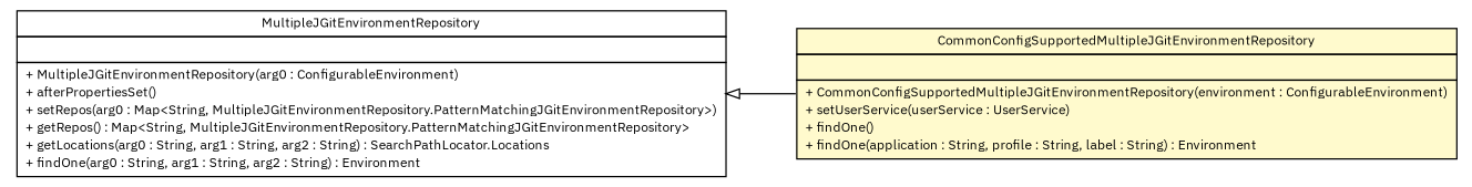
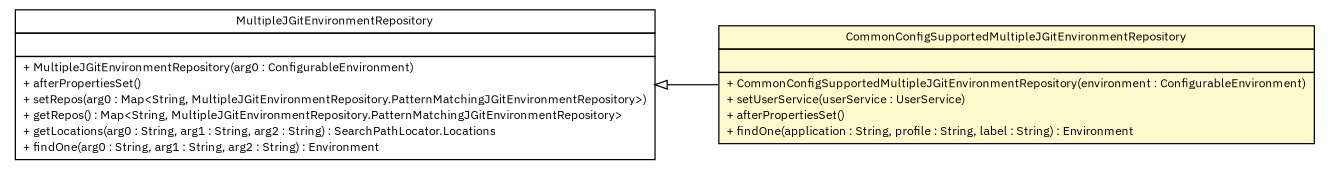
  digraph {
    nodesep=0.25
    ranksep=0.5
    rankdir=LR
    fontname="IBM Plex Sans"
    node [fontcolor=black fontname="IBM Plex Sans" fontsize=10.0 shape=plaintext]
-   n1 [label=<<table title="com.yirendai.oss.environment.configserver.CommonConfigSupportedMultipleJGitEnvironmentRepository" border="0" cellborder="1" cellspacing="0" cellpadding="2" port="p" bgcolor="lemonChiffon" href="./CommonConfigSupportedMultipleJGitEnvironmentRepository.html"> 		<tr><td><table border="0" cellspacing="0" cellpadding="1"> <tr><td align="center" balign="center"> CommonConfigSupportedMultipleJGitEnvironmentRepository </td></tr> 		</table></td></tr> 		<tr><td><table border="0" cellspacing="0" cellpadding="1"> <tr><td align="left" balign="left">  </td></tr> 		</table></td></tr> 		<tr><td><table border="0" cellspacing="0" cellpadding="1"> <tr><td align="left" balign="left"> + CommonConfigSupportedMultipleJGitEnvironmentRepository(environment : ConfigurableEnvironment) </td></tr> <tr><td align="left" balign="left"> + setUserService(userService : UserService) </td></tr> <tr><td align="left" balign="left"> + findOne() </td></tr> <tr><td align="left" balign="left"> + findOne(application : String, profile : String, label : String) : Environment </td></tr> 		</table></td></tr> 		</table>>]
+   n1 [label=<<table title="com.yirendai.oss.environment.configserver.CommonConfigSupportedMultipleJGitEnvironmentRepository" border="0" cellborder="1" cellspacing="0" cellpadding="2" port="p" bgcolor="lemonChiffon" href="./CommonConfigSupportedMultipleJGitEnvironmentRepository.html"> 		<tr><td><table border="0" cellspacing="0" cellpadding="1"> <tr><td align="center" balign="center"> CommonConfigSupportedMultipleJGitEnvironmentRepository </td></tr> 		</table></td></tr> 		<tr><td><table border="0" cellspacing="0" cellpadding="1"> <tr><td align="left" balign="left">  </td></tr> 		</table></td></tr> 		<tr><td><table border="0" cellspacing="0" cellpadding="1"> <tr><td align="left" balign="left"> + CommonConfigSupportedMultipleJGitEnvironmentRepository(environment : ConfigurableEnvironment) </td></tr> <tr><td align="left" balign="left"> + setUserService(userService : UserService) </td></tr> <tr><td align="left" balign="left"> + afterPropertiesSet() </td></tr> <tr><td align="left" balign="left"> + findOne(application : String, profile : String, label : String) : Environment </td></tr> 		</table></td></tr> 		</table>>]
    n2 [label=<<table title="org.springframework.cloud.config.server.environment.MultipleJGitEnvironmentRepository" border="0" cellborder="1" cellspacing="0" cellpadding="2" port="p" href="http://java.sun.com/j2se/1.4.2/docs/api/org/springframework/cloud/config/server/environment/MultipleJGitEnvironmentRepository.html"> 		<tr><td><table border="0" cellspacing="0" cellpadding="1"> <tr><td align="center" balign="center"> MultipleJGitEnvironmentRepository </td></tr> 		</table></td></tr> 		<tr><td><table border="0" cellspacing="0" cellpadding="1"> <tr><td align="left" balign="left">  </td></tr> 		</table></td></tr> 		<tr><td><table border="0" cellspacing="0" cellpadding="1"> <tr><td align="left" balign="left"> + MultipleJGitEnvironmentRepository(arg0 : ConfigurableEnvironment) </td></tr> <tr><td align="left" balign="left"> + afterPropertiesSet() </td></tr> <tr><td align="left" balign="left"> + setRepos(arg0 : Map&lt;String, MultipleJGitEnvironmentRepository.PatternMatchingJGitEnvironmentRepository&gt;) </td></tr> <tr><td align="left" balign="left"> + getRepos() : Map&lt;String, MultipleJGitEnvironmentRepository.PatternMatchingJGitEnvironmentRepository&gt; </td></tr> <tr><td align="left" balign="left"> + getLocations(arg0 : String, arg1 : String, arg2 : String) : SearchPathLocator.Locations </td></tr> <tr><td align="left" balign="left"> + findOne(arg0 : String, arg1 : String, arg2 : String) : Environment </td></tr> 		</table></td></tr> 		</table>>]
    n2 -> n1 [arrowtail=empty dir=back fontname="IBM Plex Sans" fontsize=10 headport=p labelfontname=Helvetica labelfontsize=10 tailport=p color=black]
  }
